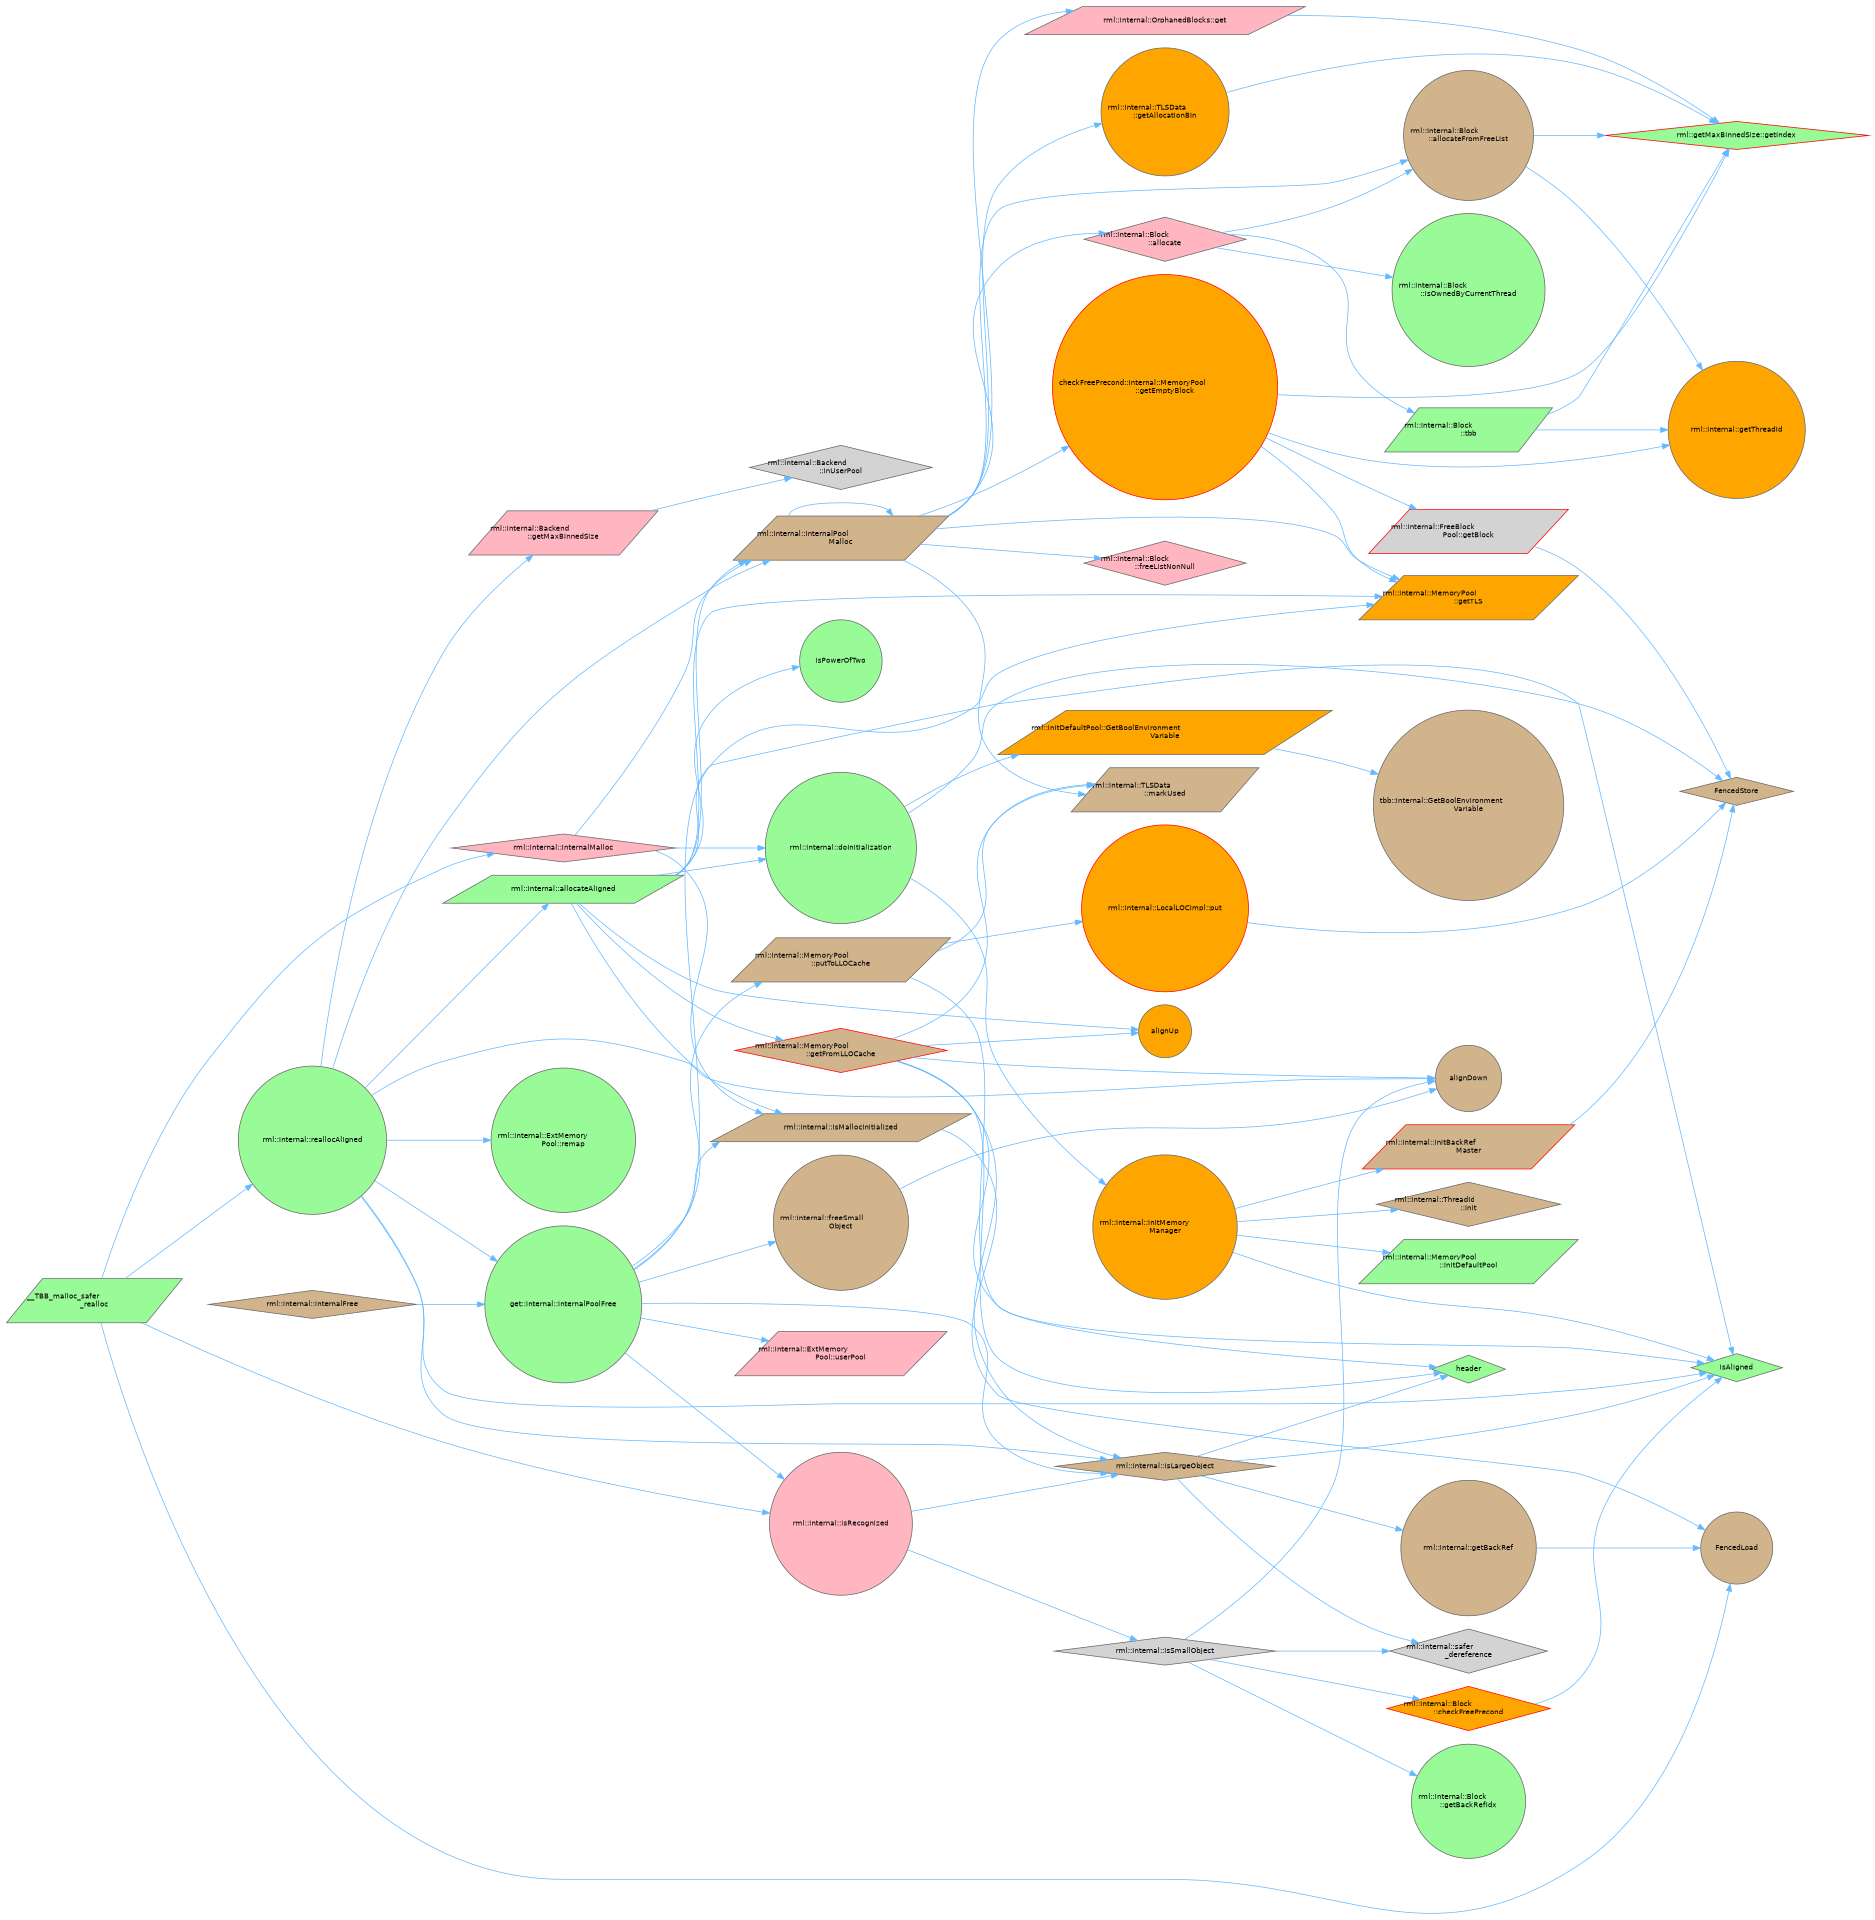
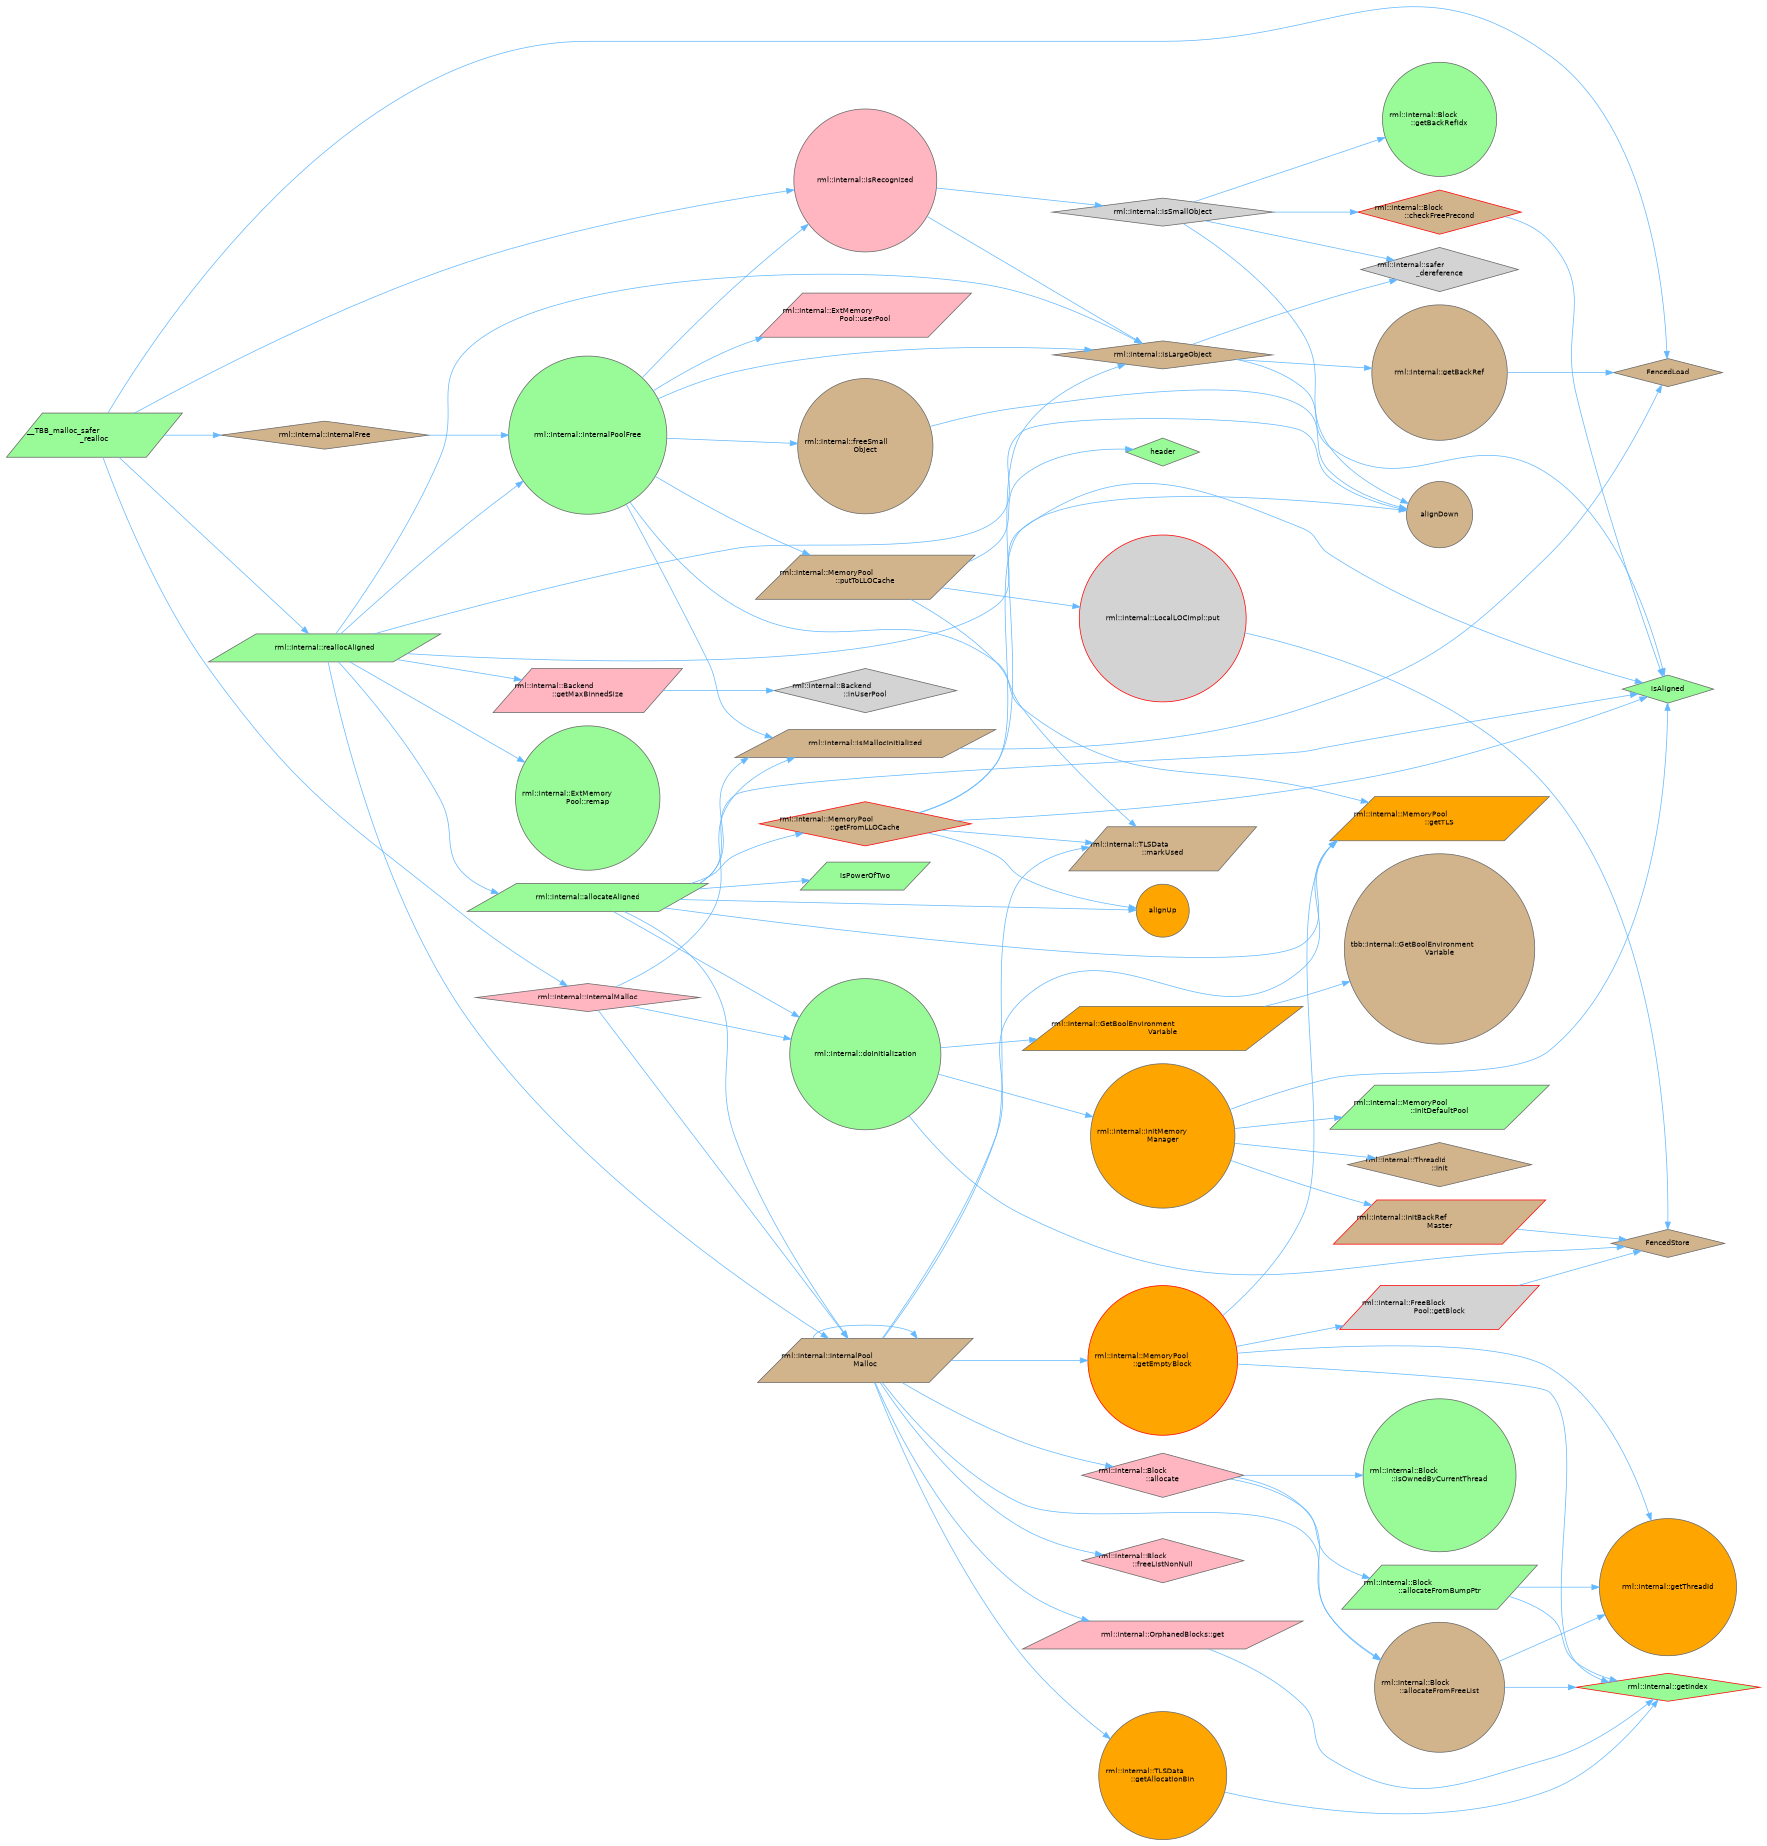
  digraph {
    rankdir=LR
    node [color=grey40 fillcolor=tan fontname=Helvetica fontsize=10 shape=parallelogram style=filled]
    edge [color=steelblue1 fontname=Helvetica fontsize=10 labelfontname=Helvetica labelfontsize=10 style=solid]
    n1 [color=gray40 fillcolor=palegreen fontcolor=black height=0.2 label="__TBB_malloc_safer\l_realloc" width=0.4]
-   n2 [height=0.2 label=FencedLoad shape=circle width=0.4]
+   n2 [height=0.2 label=FencedLoad shape=diamond width=0.4]
    n3 [height=0.2 label="rml::internal::internalFree" shape=diamond width=0.4]
    n4 [fillcolor=lightpink height=0.2 label="rml::internal::isRecognized" shape=circle width=0.4]
    n5 [fillcolor=lightpink height=0.2 label="rml::internal::internalMalloc" shape=diamond width=0.4]
-   n6 [fillcolor=palegreen height=0.2 label="rml::internal::reallocAligned" shape=circle width=0.4]
-   n7 [fillcolor=palegreen height=0.2 label="get::internal::internalPoolFree" shape=circle width=0.4]
+   n6 [fillcolor=palegreen height=0.2 label="rml::internal::reallocAligned" width=0.4]
+   n7 [fillcolor=palegreen height=0.2 label="rml::internal::internalPoolFree" shape=circle width=0.4]
    n8 [height=0.2 label="rml::internal::isLargeObject" shape=diamond width=0.4]
    n9 [fillcolor=lightgrey height=0.2 label="rml::internal::isSmallObject" shape=diamond width=0.4]
    n10 [height=0.2 label="rml::internal::isMallocInitialized" width=0.4]
    n11 [fillcolor=palegreen height=0.2 label="rml::internal::doInitialization" shape=circle width=0.4]
    n12 [height=0.2 label="rml::internal::internalPool\lMalloc" width=0.4]
    n13 [height=0.2 label=alignDown shape=circle width=0.4]
    n14 [fillcolor=palegreen height=0.2 label=isAligned shape=diamond width=0.4]
    n15 [fillcolor=palegreen height=0.2 label="rml::internal::allocateAligned" width=0.4]
    n16 [fillcolor=lightpink height=0.2 label="rml::internal::Backend\l::getMaxBinnedSize" width=0.4]
    n17 [fillcolor=palegreen height=0.2 label="rml::internal::ExtMemory\lPool::remap" shape=circle width=0.4]
    n18 [height=0.2 label="rml::internal::freeSmall\lObject" shape=circle width=0.4]
    n19 [fillcolor=orange height=0.2 label="rml::internal::MemoryPool\l::getTLS" width=0.4]
    n20 [height=0.2 label="rml::internal::MemoryPool\l::putToLLOCache" width=0.4]
    n21 [fillcolor=lightpink height=0.2 label="rml::internal::ExtMemory\lPool::userPool" width=0.4]
    n22 [height=0.2 label="rml::internal::getBackRef" shape=circle width=0.4]
    n23 [fillcolor=palegreen height=0.2 label=header shape=diamond width=0.4]
    n24 [fillcolor=lightgrey height=0.2 label="rml::internal::safer\l_dereference" shape=diamond width=0.4]
    n25 [height=0.2 label="rml::internal::TLSData\l::markUsed" width=0.4]
-   n26 [color=red fillcolor=orange height=0.2 label="rml::internal::LocalLOCImpl::put" shape=circle width=0.4]
-   n27 [color=red fillcolor=orange height=0.2 label="rml::internal::Block\l::checkFreePrecond" shape=diamond width=0.4]
+   n26 [color=red fillcolor=lightgrey height=0.2 label="rml::internal::LocalLOCImpl::put" shape=circle width=0.4]
+   n27 [color=red height=0.2 label="rml::internal::Block\l::checkFreePrecond" shape=diamond width=0.4]
    n28 [fillcolor=palegreen height=0.2 label="rml::internal::Block\l::getBackRefIdx" shape=circle width=0.4]
    n29 [height=0.2 label=FencedStore shape=diamond width=0.4]
-   n30 [fillcolor=orange height=0.2 label="rml::initDefaultPool::GetBoolEnvironment\lVariable" width=0.4]
+   n30 [fillcolor=orange height=0.2 label="rml::internal::GetBoolEnvironment\lVariable" width=0.4]
    n31 [fillcolor=orange height=0.2 label="rml::internal::initMemory\lManager" shape=circle width=0.4]
    n32 [fillcolor=lightpink height=0.2 label="rml::internal::Block\l::allocate" shape=diamond width=0.4]
    n33 [height=0.2 label="rml::internal::Block\l::allocateFromFreeList" shape=circle width=0.4]
    n34 [fillcolor=lightpink height=0.2 label="rml::internal::Block\l::freeListNonNull" shape=diamond width=0.4]
    n35 [fillcolor=lightpink height=0.2 label="rml::internal::OrphanedBlocks::get" width=0.4]
    n36 [fillcolor=orange height=0.2 label="rml::internal::TLSData\l::getAllocationBin" shape=circle width=0.4]
-   n37 [color=red fillcolor=orange height=0.2 label="checkFreePrecond::internal::MemoryPool\l::getEmptyBlock" shape=circle width=0.4]
+   n37 [color=red fillcolor=orange height=0.2 label="rml::internal::MemoryPool\l::getEmptyBlock" shape=circle width=0.4]
    n38 [height=0.2 label="tbb::internal::GetBoolEnvironment\lVariable" shape=circle width=0.4]
    n39 [height=0.2 label="rml::internal::ThreadId\l::init" shape=diamond width=0.4]
    n40 [color=red height=0.2 label="rml::internal::initBackRef\lMaster" width=0.4]
    n41 [fillcolor=palegreen height=0.2 label="rml::internal::MemoryPool\l::initDefaultPool" width=0.4]
-   n42 [fillcolor=palegreen height=0.2 label="rml::internal::Block\l::tbb" width=0.4]
+   n42 [fillcolor=palegreen height=0.2 label="rml::internal::Block\l::allocateFromBumpPtr" width=0.4]
    n43 [fillcolor=palegreen height=0.2 label="rml::internal::Block\l::isOwnedByCurrentThread" shape=circle width=0.4]
-   n44 [color=red fillcolor=palegreen height=0.2 label="rml::getMaxBinnedSize::getIndex" shape=diamond width=0.4]
+   n44 [color=red fillcolor=palegreen height=0.2 label="rml::internal::getIndex" shape=diamond width=0.4]
    n45 [fillcolor=orange height=0.2 label="rml::internal::getThreadId" shape=circle width=0.4]
    n46 [color=red fillcolor=lightgrey height=0.2 label="rml::internal::FreeBlock\lPool::getBlock" width=0.4]
    n47 [color=red height=0.2 label="rml::internal::MemoryPool\l::getFromLLOCache" shape=diamond width=0.4]
    n48 [fillcolor=orange height=0.2 label=alignUp shape=circle width=0.4]
-   n49 [fillcolor=palegreen height=0.2 label=isPowerOfTwo shape=circle width=0.4]
+   n49 [fillcolor=palegreen height=0.2 label=isPowerOfTwo width=0.4]
    n50 [fillcolor=lightgrey height=0.2 label="rml::internal::Backend\l::inUserPool" shape=diamond width=0.4]
    n1 -> n2
+   n1 -> n3
    n1 -> n4
    n1 -> n5
    n1 -> n6
    n3 -> n7
    n4 -> n8
    n4 -> n9
    n5 -> n10
    n5 -> n11
    n5 -> n12
    n6 -> n7
    n6 -> n8
    n6 -> n12
    n6 -> n13
    n6 -> n14
    n6 -> n15
    n6 -> n16
    n6 -> n17
    n7 -> n4
    n7 -> n8
    n7 -> n10
    n7 -> n18
    n7 -> n19
    n7 -> n20
    n7 -> n21
    n8 -> n14
    n8 -> n22
-   n8 -> n23
    n8 -> n24
    n9 -> n13
    n9 -> n24
    n9 -> n27
    n9 -> n28
    n10 -> n2
    n11 -> n29
    n11 -> n30
    n11 -> n31
    n12 -> n12
    n12 -> n19
    n12 -> n25
    n12 -> n32
    n12 -> n33
    n12 -> n34
    n12 -> n35
    n12 -> n36
    n12 -> n37
    n15 -> n10
    n15 -> n11
    n15 -> n12
    n15 -> n14
    n15 -> n19
    n15 -> n47
    n15 -> n48
    n15 -> n49
    n16 -> n50
    n18 -> n13
    n20 -> n23
    n20 -> n25
    n20 -> n26
    n22 -> n2
    n26 -> n29
    n27 -> n14
    n30 -> n38
    n31 -> n14
    n31 -> n39
    n31 -> n40
    n31 -> n41
    n32 -> n33
    n32 -> n42
    n32 -> n43
    n33 -> n44
    n33 -> n45
    n35 -> n44
    n36 -> n44
    n37 -> n19
    n37 -> n44
    n37 -> n45
    n37 -> n46
    n40 -> n29
    n42 -> n44
    n42 -> n45
    n46 -> n29
    n47 -> n8
    n47 -> n13
    n47 -> n14
-   n47 -> n23
    n47 -> n25
    n47 -> n48
  }
